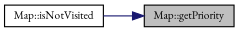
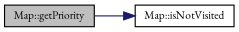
  digraph {
    rankdir=LR
    fontname="EB Garamond"
    node [color=black fontname="EB Garamond" fontsize=10 shape=record style=filled]
    n1 [fillcolor=grey75 fontcolor=black height=0.2 label="Map::getPriority" width=0.4]
    n2 [fillcolor=white height=0.2 label="Map::isNotVisited" width=0.4]
-   n2 -> n1 [color=midnightblue fontname="EB Garamond" fontsize=10 labelfontname=Helvetica labelfontsize=10 style=solid]
+   n1 -> n2 [color=midnightblue fontname="EB Garamond" fontsize=10 labelfontname=Helvetica labelfontsize=10 style=solid]
  }
